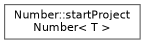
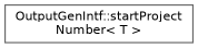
  digraph {
    rankdir=LR
-   n1 [color=grey40 fillcolor=white fontname=Helvetica fontsize=10 height=0.2 label="Number::startProject\lNumber\< T \>" shape=box style=filled width=0.4]
+   n1 [color=grey40 fillcolor=white fontname=Helvetica fontsize=10 height=0.2 label="OutputGenIntf::startProject\lNumber\< T \>" shape=box style=filled width=0.4]
  }
